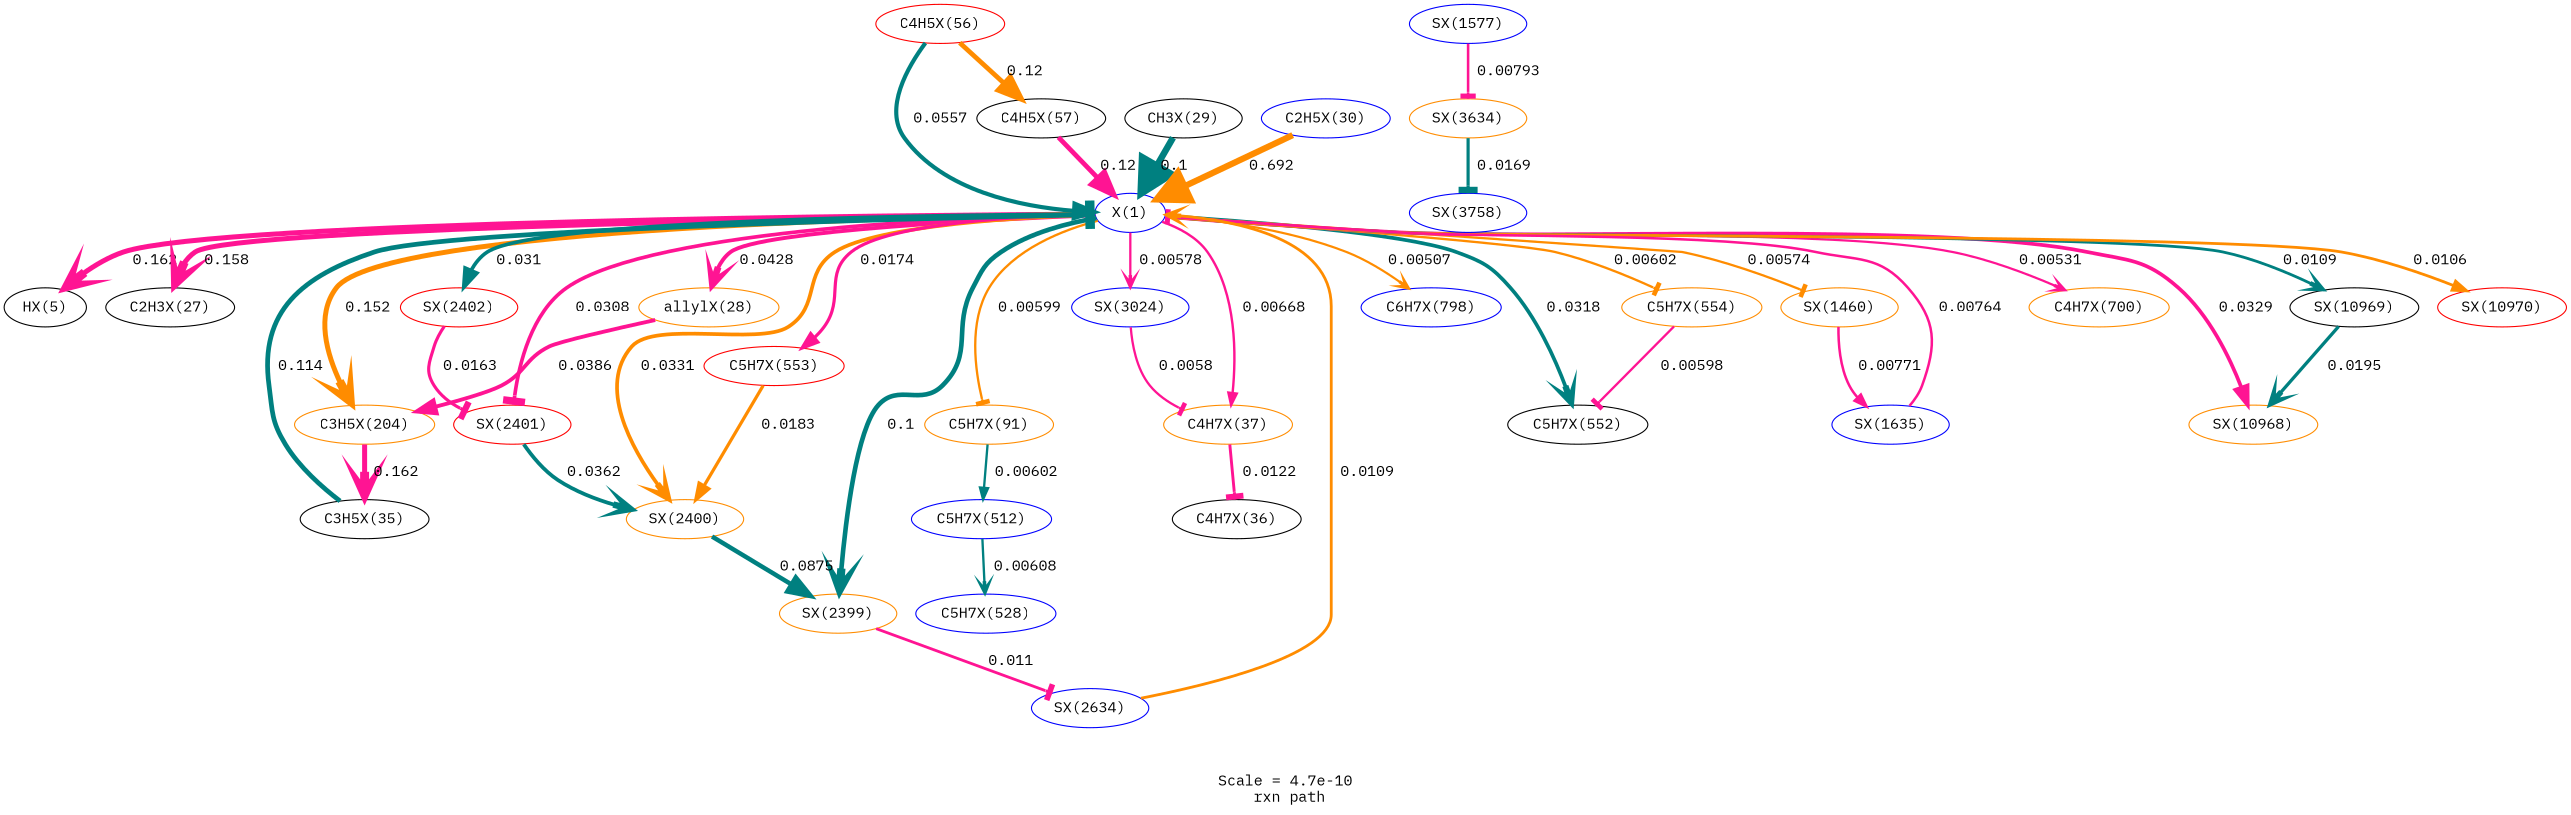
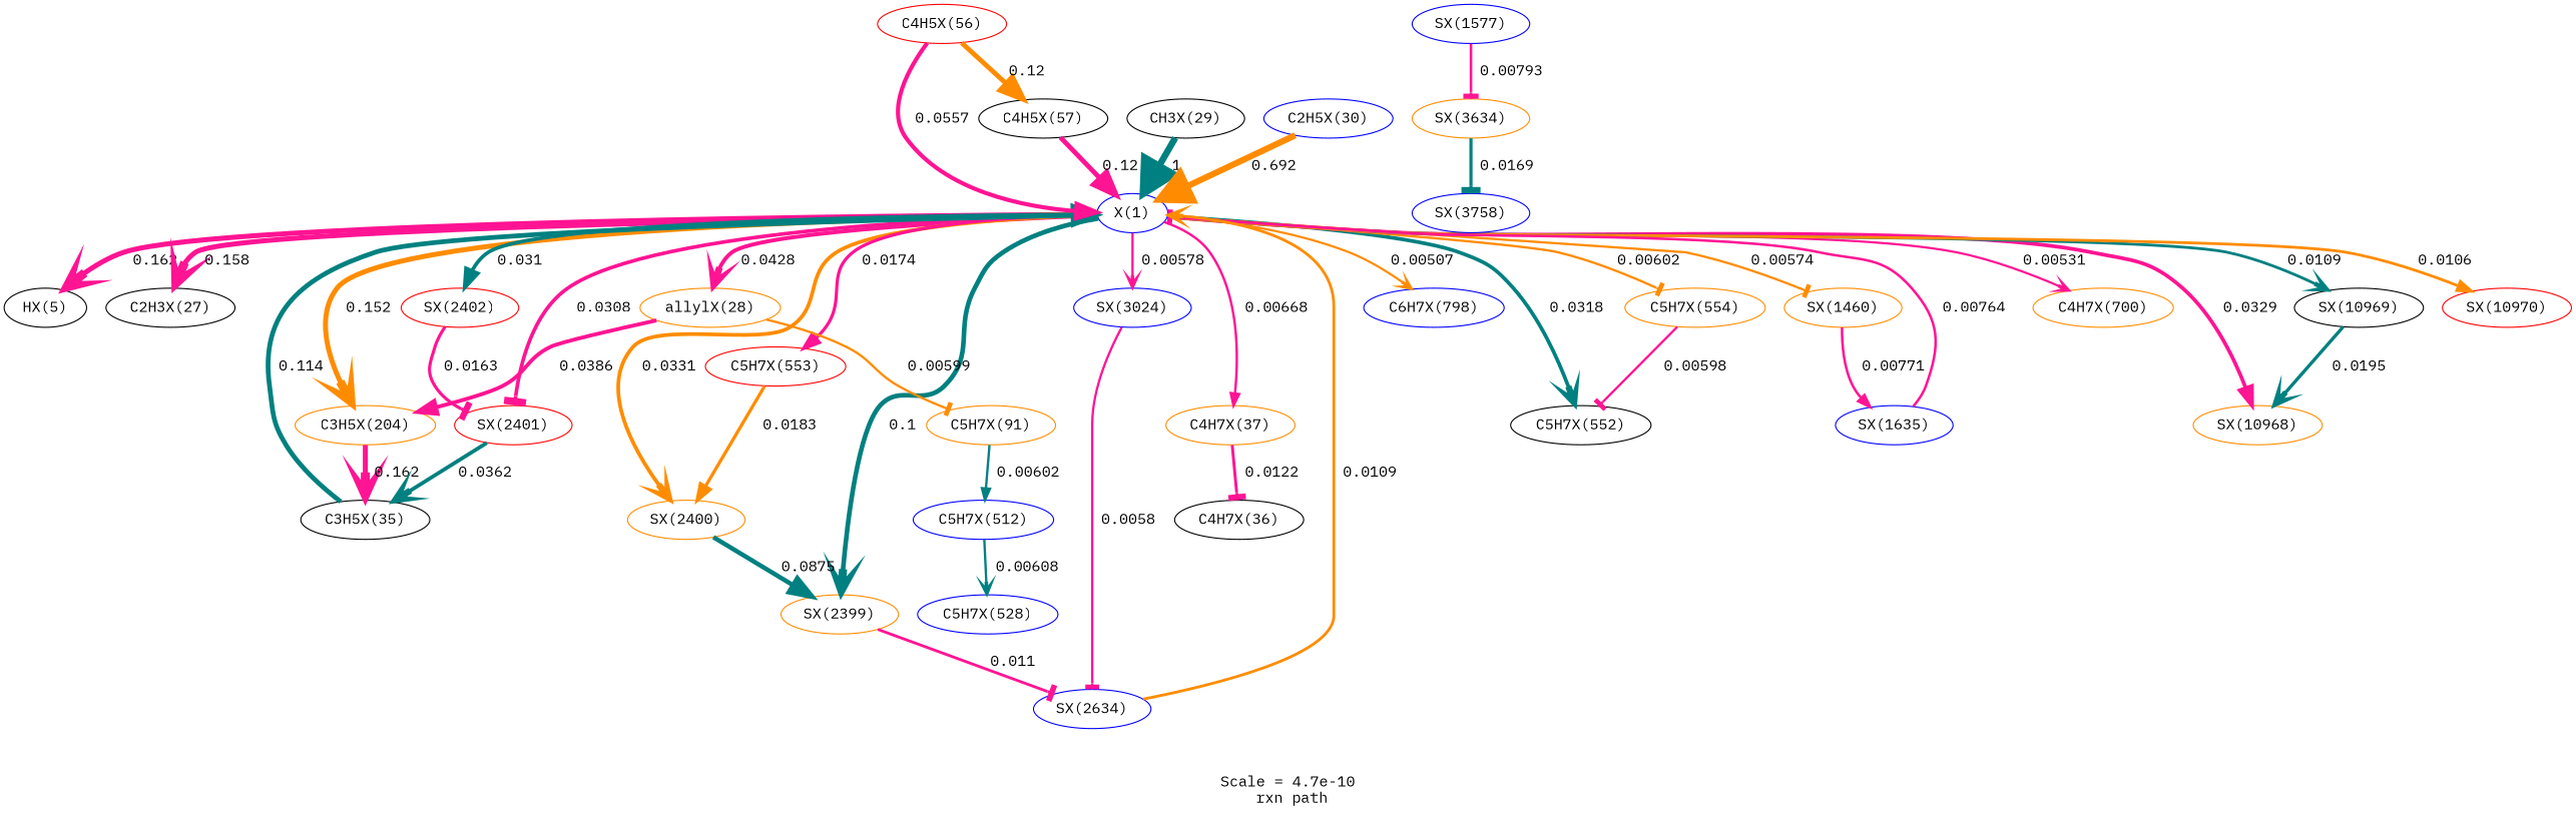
  digraph {
    fontname="IBM Plex Mono"
    label="Scale = 4.7e-10\l rxn path"
    node [color=darkorange fontname="IBM Plex Mono"]
    edge [arrowhead=vee arrowsize=1.07 color=deeppink fontname="IBM Plex Mono" style="setlinewidth(2.14)"]
    n1 [color=blue label="X(1)"]
    n2 [color=black label="HX(5)"]
    n3 [color=black label="C2H3X(27)"]
    n4 [label="allylX(28)"]
    n5 [label="C3H5X(204)"]
    n6 [label="C5H7X(91)"]
    n7 [color=blue label="C6H7X(798)"]
    n8 [color=black label="C5H7X(552)"]
    n9 [label="C5H7X(554)"]
    n10 [label="SX(1460)"]
    n11 [label="C4H7X(700)"]
    n12 [label="SX(2399)"]
    n13 [label="SX(2400)"]
    n14 [color=red label="C5H7X(553)"]
    n15 [color=red label="SX(2401)"]
    n16 [color=red label="SX(2402)"]
    n17 [label="C4H7X(37)"]
    n18 [color=blue label="SX(3024)"]
    n19 [label="SX(10968)"]
    n20 [color=black label="SX(10969)"]
    n21 [color=red label="SX(10970)"]
    n22 [color=black label="C3H5X(35)"]
    n23 [color=blue label="C5H7X(512)"]
    n24 [color=blue label="SX(1635)"]
    n25 [color=blue label="SX(2634)"]
    n26 [color=black label="C4H7X(36)"]
    n27 [color=red label="C4H5X(56)"]
    n28 [color=black label="C4H5X(57)"]
    n29 [color=black label="CH3X(29)"]
    n30 [color=blue label="C5H7X(528)"]
    n31 [color=blue label="C2H5X(30)"]
    n32 [color=blue label="SX(1577)"]
    n33 [label="SX(3634)"]
    n34 [color=blue label="SX(3758)"]
    n1 -> n2 [arrowsize=2.31 label=" 0.162" style="setlinewidth(4.62)"]
    n1 -> n3 [arrowsize=2.3 label=" 0.158" style="setlinewidth(4.61)"]
    n1 -> n4 [arrowsize=1.81 label=" 0.0428" style="setlinewidth(3.62)"]
    n1 -> n5 [arrowsize=2.29 color=darkorange label=" 0.152" style="setlinewidth(4.58)"]
-   n1 -> n6 [arrowhead=tee color=darkorange label=" 0.00599"]
+   n4 -> n6 [arrowhead=tee color=darkorange label=" 0.00599"]
    n1 -> n7 [arrowsize=1.01 color=darkorange label=" 0.00507" style="setlinewidth(2.01)"]
    n1 -> n8 [arrowsize=1.7 color=teal label=" 0.0318" style="setlinewidth(3.4)"]
    n1 -> n9 [arrowhead=tee color=darkorange label=" 0.00602"]
    n1 -> n10 [arrowhead=tee arrowsize=1.05 color=darkorange label=" 0.00574" style="setlinewidth(2.1)"]
    n1 -> n11 [arrowsize=1.02 label=" 0.00531" style="setlinewidth(2.05)"]
    n1 -> n12 [arrowsize=2.13 color=teal label=" 0.1" style="setlinewidth(4.27)"]
    n1 -> n13 [arrowsize=1.71 color=darkorange label=" 0.0331" style="setlinewidth(3.43)"]
    n1 -> n14 [arrowhead=normal arrowsize=1.47 label=" 0.0174" style="setlinewidth(2.94)"]
    n1 -> n15 [arrowhead=tee arrowsize=1.69 label=" 0.0308" style="setlinewidth(3.37)"]
    n1 -> n16 [arrowhead=normal arrowsize=1.69 color=teal label=" 0.031" style="setlinewidth(3.38)"]
    n1 -> n17 [arrowhead=normal arrowsize=1.11 label=" 0.00668" style="setlinewidth(2.22)"]
    n1 -> n18 [arrowsize=1.05 label=" 0.00578" style="setlinewidth(2.11)"]
    n1 -> n19 [arrowhead=normal arrowsize=1.71 label=" 0.0329" style="setlinewidth(3.42)"]
    n1 -> n20 [arrowsize=1.29 color=teal label=" 0.0109" style="setlinewidth(2.59)"]
    n1 -> n21 [arrowhead=normal arrowsize=1.29 color=darkorange label=" 0.0106" style="setlinewidth(2.57)"]
    n4 -> n5 [arrowhead=normal arrowsize=1.77 label=" 0.0386" style="setlinewidth(3.54)"]
    n5 -> n22 [arrowsize=2.31 label=" 0.162" style="setlinewidth(4.62)"]
    n6 -> n23 [arrowhead=normal color=teal label=" 0.00602"]
    n9 -> n8 [arrowhead=tee label=" 0.00598" style="setlinewidth(2.13)"]
    n10 -> n24 [arrowhead=normal arrowsize=1.16 label=" 0.00771" style="setlinewidth(2.33)"]
    n12 -> n25 [arrowhead=tee arrowsize=1.3 label=" 0.011" style="setlinewidth(2.59)"]
    n13 -> n12 [arrowhead=normal arrowsize=2.08 color=teal label=" 0.0875" style="setlinewidth(4.16)"]
    n14 -> n13 [arrowhead=normal arrowsize=1.49 color=darkorange label=" 0.0183" style="setlinewidth(2.98)"]
-   n15 -> n13 [arrowsize=1.75 color=teal label=" 0.0362" style="setlinewidth(3.49)"]
+   n15 -> n22 [arrowsize=1.75 color=teal label=" 0.0362" style="setlinewidth(3.49)"]
    n16 -> n15 [arrowhead=tee arrowsize=1.45 label=" 0.0163" style="setlinewidth(2.89)"]
    n17 -> n26 [arrowhead=tee arrowsize=1.34 label=" 0.0122" style="setlinewidth(2.68)"]
-   n18 -> n17 [arrowhead=tee arrowsize=1.06 label=" 0.0058" style="setlinewidth(2.11)"]
+   n18 -> n25 [arrowhead=tee arrowsize=1.06 label=" 0.0058" style="setlinewidth(2.11)"]
    n20 -> n19 [arrowsize=1.51 color=teal label=" 0.0195" style="setlinewidth(3.03)"]
-   n22 -> n1 [arrowhead=tee arrowsize=2.18 color=teal label=" 0.114" style="setlinewidth(4.36)"]
+   n22 -> n1 [arrowhead=normal arrowsize=2.18 color=teal label=" 0.114" style="setlinewidth(4.36)"]
    n23 -> n30 [color=teal label=" 0.00608" style="setlinewidth(2.15)"]
    n24 -> n1 [arrowhead=tee arrowsize=1.16 label=" 0.00764" style="setlinewidth(2.32)"]
    n25 -> n1 [arrowsize=1.29 color=darkorange label=" 0.0109" style="setlinewidth(2.58)"]
-   n27 -> n1 [arrowhead=normal arrowsize=1.91 color=teal label=" 0.0557" style="setlinewidth(3.82)"]
+   n27 -> n1 [arrowhead=normal arrowsize=1.91 label=" 0.0557" style="setlinewidth(3.82)"]
    n27 -> n28 [arrowhead=normal arrowsize=2.2 color=darkorange label=" 0.12" style="setlinewidth(4.4)"]
    n28 -> n1 [arrowhead=normal arrowsize=2.2 label=" 0.12" style="setlinewidth(4.4)"]
-   n29 -> n1 [arrowhead=normal arrowsize=3 color=teal label=" 0.1" style="setlinewidth(6)"]
+   n29 -> n1 [arrowhead=normal arrowsize=3 color=teal label=" 1" style="setlinewidth(6)"]
    n31 -> n1 [arrowhead=normal arrowsize=2.86 color=darkorange label=" 0.692" style="setlinewidth(5.72)"]
    n32 -> n33 [arrowhead=tee arrowsize=1.17 label=" 0.00793" style="setlinewidth(2.35)"]
    n33 -> n34 [arrowhead=tee arrowsize=1.46 color=teal label=" 0.0169" style="setlinewidth(2.92)"]
  }
